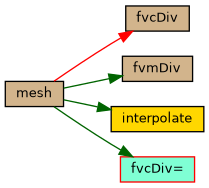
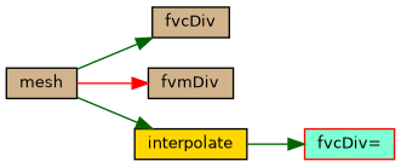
  digraph {
    rankdir=LR
    node [color=black fillcolor=tan fontname=Helvetica fontsize=10 shape=record style=filled]
    edge [color=red fontname=Helvetica fontsize=10 labelfontname=Helvetica labelfontsize=10 style=solid]
    n1 [fontcolor=black height=0.2 label=mesh width=0.4]
    n2 [height=0.2 label=fvcDiv width=0.4]
    n3 [height=0.2 label=fvmDiv width=0.4]
    n4 [fillcolor=gold height=0.2 label=interpolate width=0.4]
    n5 [color=red fillcolor=aquamarine height=0.2 label="fvcDiv=" width=0.4]
-   n1 -> n2
-   n1 -> n3 [color=darkgreen]
+   n1 -> n2 [color=darkgreen]
+   n1 -> n3
    n1 -> n4 [color=darkgreen]
-   n1 -> n5 [color=darkgreen]
+   n4 -> n5 [color=darkgreen]
  }
